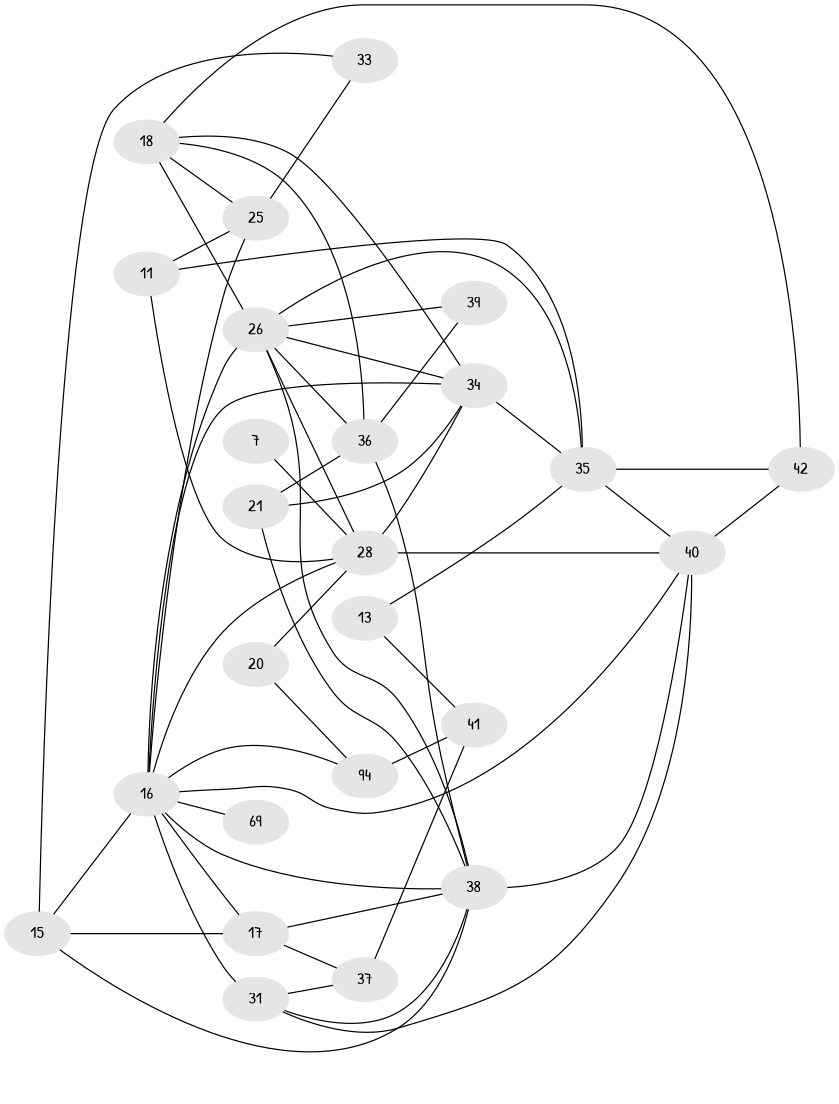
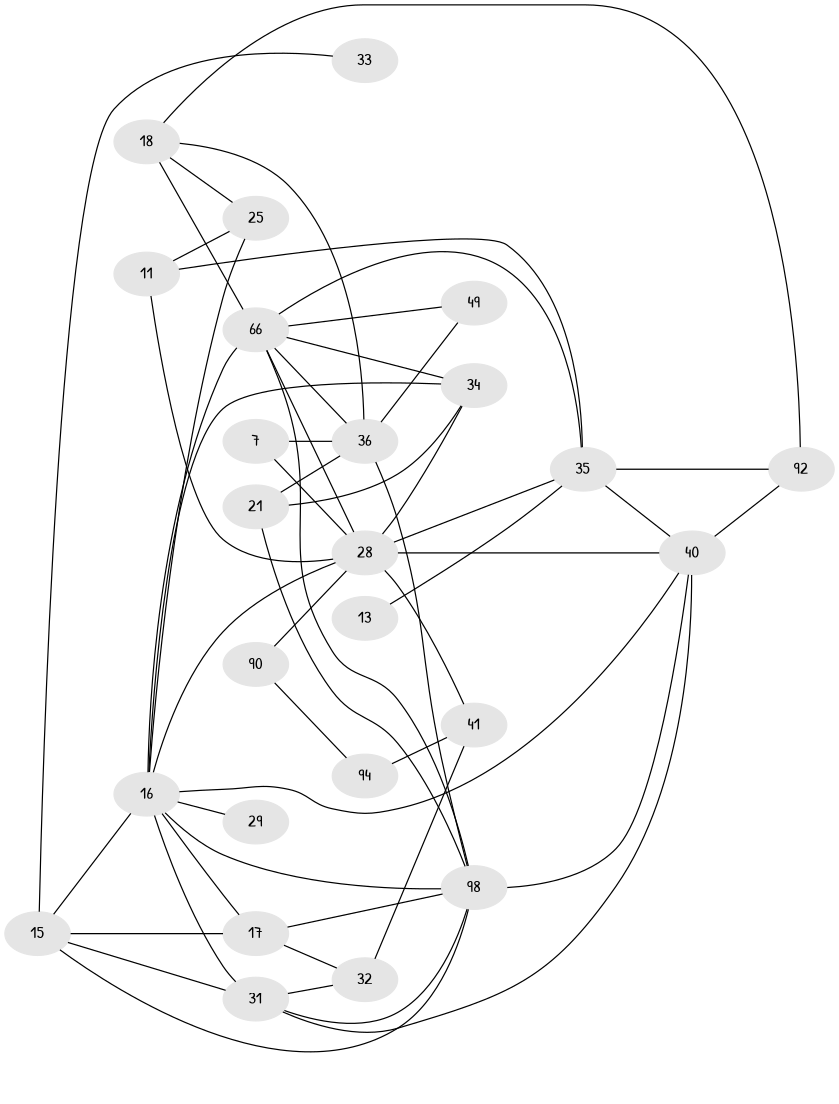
  graph {
    fontname="Patrick Hand"
    rankdir=LR
    node [color=gray90 fontname="Patrick Hand" style=filled]
    edge [fontname="Patrick Hand" weight=1.0]
    7
    28
    36
    35
    34
    40
-   38
-   39
+   38 [label=98]
+   39 [label=49]
    11
    25
    33
-   42
+   42 [label=92]
    13
    41
    15
    16
    17
    n18 [label=31]
    n19 [label=94]
-   26
-   29 [label=69]
-   37
+   26 [label=66]
+   29
+   37 [label=32]
    18
-   20
+   20 [label=90]
    21
    7 -- 28 [weight=2.0]
-   34 -- 35
+   7 -- 36
+   28 -- 35
    28 -- 34
    28 -- 40 [weight=2.0]
    36 -- 38
    36 -- 39
    35 -- 40
    35 -- 42
    40 -- 42
    38 -- 40
    11 -- 28
    11 -- 35
    11 -- 25
-   25 -- 33
    13 -- 35
-   13 -- 41
+   28 -- 41
    15 -- 38
    15 -- 33
    15 -- 16
    15 -- 17
+   15 -- n18
    16 -- 28
    16 -- 34
    16 -- 40
    16 -- 38
    16 -- 25
    16 -- 17 [weight=2.0]
    16 -- n18
-   16 -- n19
    16 -- 26
    16 -- 29
    17 -- 38
    17 -- 37
    n18 -- 40
    n18 -- 38
    n18 -- 37 [weight=2.0]
    n19 -- 41
    26 -- 28
    26 -- 36
    26 -- 35
    26 -- 34
    26 -- 38
    26 -- 39 [weight=2.0]
    37 -- 41
    18 -- 36
-   18 -- 34 [weight=2.0]
    18 -- 25
    18 -- 42
    18 -- 26
    20 -- 28 [weight=2.0]
    20 -- n19
    21 -- 36
    21 -- 34
    21 -- 38
  }
